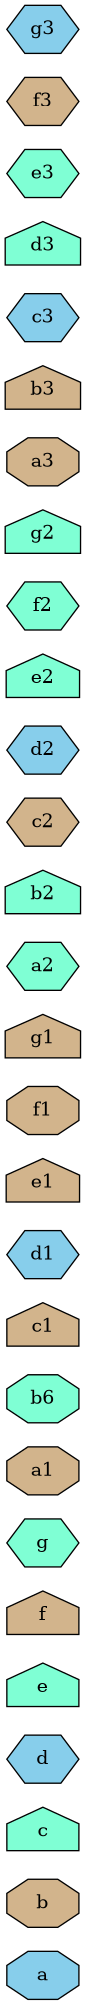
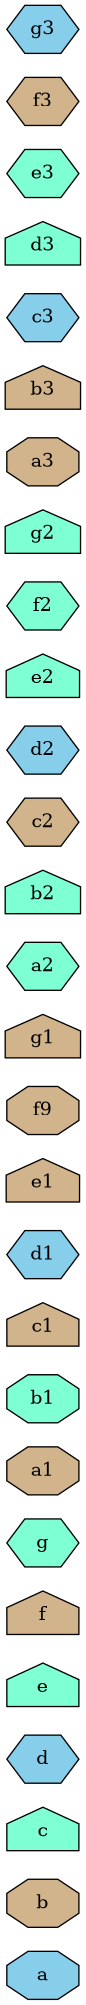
  digraph {
    rankdir=LR
    node [Weight=3 style=filled fillcolor=tan shape=house]
    a [fillcolor=skyblue shape=octagon]
    b [Weight=2 shape=octagon]
    c [fillcolor=aquamarine]
    d [Weight=4 fillcolor=skyblue shape=hexagon]
    e [fillcolor=aquamarine]
    f [Weight=1]
    g [Weight=2 fillcolor=aquamarine shape=hexagon]
    a1 [shape=octagon]
-   b1 [Weight=2 fillcolor=aquamarine shape=octagon label=b6]
+   b1 [Weight=2 fillcolor=aquamarine shape=octagon]
    c1
    d1 [Weight=4 fillcolor=skyblue shape=hexagon]
    e1
-   f1 [Weight=1 shape=octagon]
+   f1 [Weight=1 shape=octagon label=f9]
    g1 [Weight=2]
    a2 [fillcolor=aquamarine shape=hexagon]
    b2 [Weight=2 fillcolor=aquamarine]
    c2 [shape=hexagon]
    d2 [Weight=4 fillcolor=skyblue shape=hexagon]
    e2 [fillcolor=aquamarine]
    f2 [Weight=1 fillcolor=aquamarine shape=hexagon]
    g2 [Weight=2 fillcolor=aquamarine]
    a3 [shape=octagon]
    b3 [Weight=2]
    c3 [fillcolor=skyblue shape=hexagon]
    d3 [Weight=4 fillcolor=aquamarine]
    e3 [fillcolor=aquamarine shape=hexagon]
    f3 [Weight=1 shape=hexagon]
    g3 [Weight=2 fillcolor=skyblue shape=hexagon]
  }
